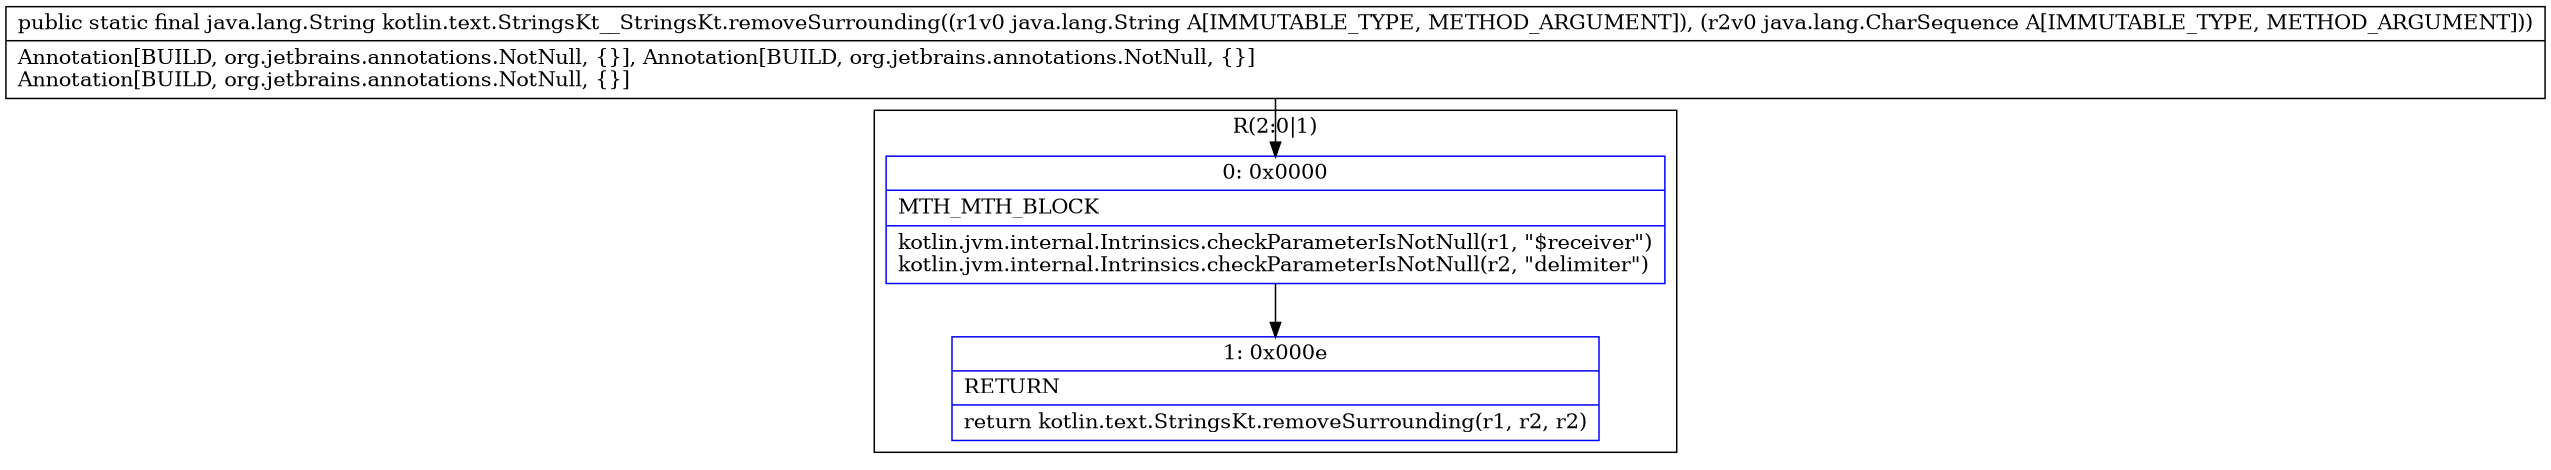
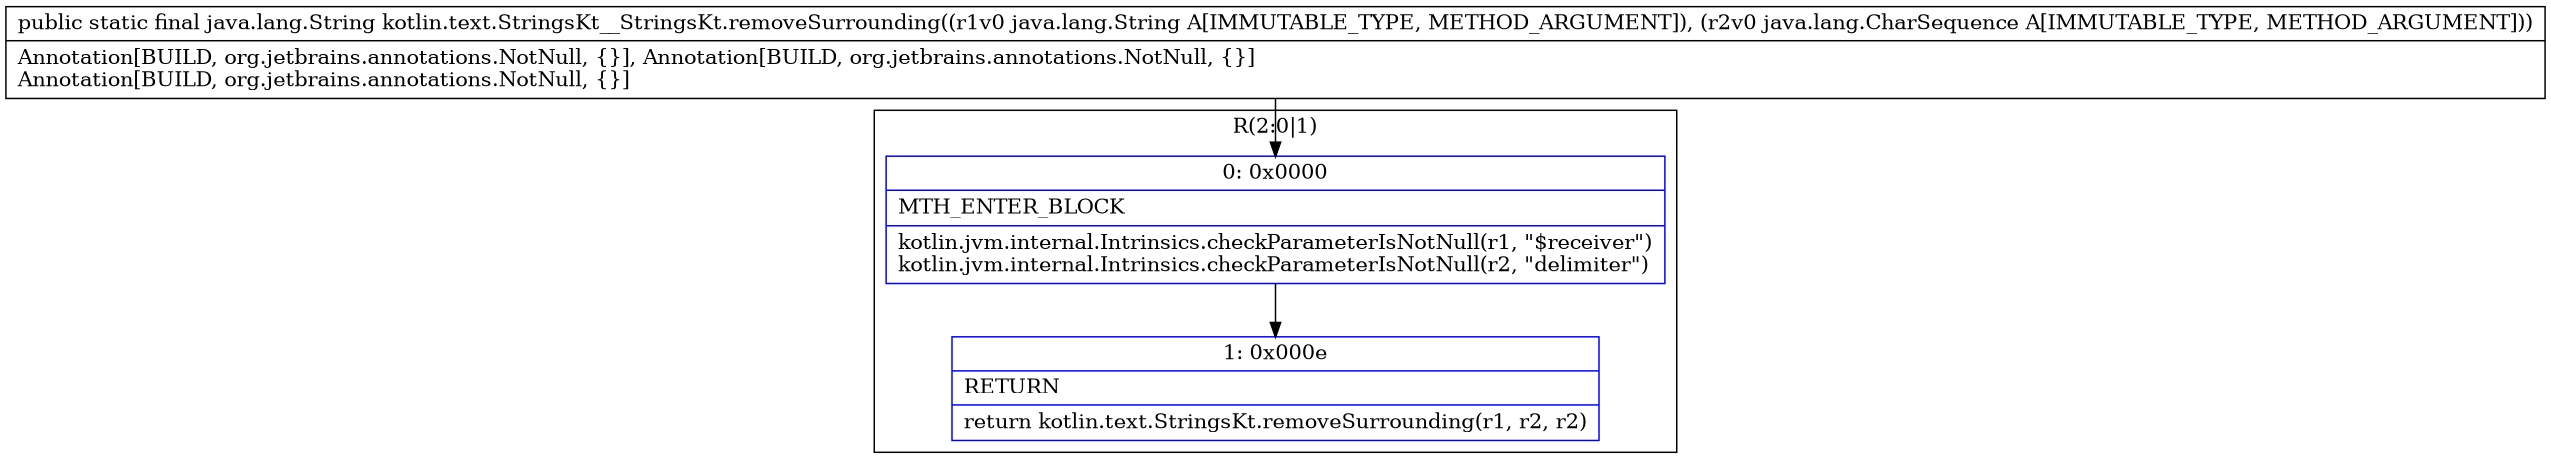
  digraph {
    node [color=blue shape=record]
-   n1 [label="{0\:\ 0x0000|MTH_MTH_BLOCK\l|kotlin.jvm.internal.Intrinsics.checkParameterIsNotNull(r1, \"$receiver\")\lkotlin.jvm.internal.Intrinsics.checkParameterIsNotNull(r2, \"delimiter\")\l}"]
+   n1 [label="{0\:\ 0x0000|MTH_ENTER_BLOCK\l|kotlin.jvm.internal.Intrinsics.checkParameterIsNotNull(r1, \"$receiver\")\lkotlin.jvm.internal.Intrinsics.checkParameterIsNotNull(r2, \"delimiter\")\l}"]
    n2 [label="{1\:\ 0x000e|RETURN\l|return kotlin.text.StringsKt.removeSurrounding(r1, r2, r2)\l}"]
    n3 [label="{public static final java.lang.String kotlin.text.StringsKt__StringsKt.removeSurrounding((r1v0 java.lang.String A[IMMUTABLE_TYPE, METHOD_ARGUMENT]), (r2v0 java.lang.CharSequence A[IMMUTABLE_TYPE, METHOD_ARGUMENT]))  | Annotation[BUILD, org.jetbrains.annotations.NotNull, \{\}], Annotation[BUILD, org.jetbrains.annotations.NotNull, \{\}]\lAnnotation[BUILD, org.jetbrains.annotations.NotNull, \{\}]\l}" color=""]
    subgraph cluster_1 {
      label="R(2:0|1)"
      n1
      n2
    }
    n1 -> n2
    n3 -> n1
  }
